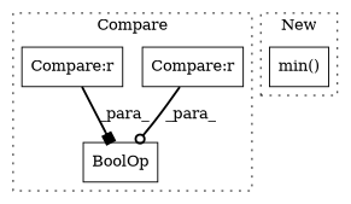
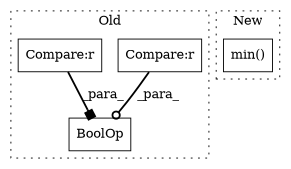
  digraph {
    node [a=40 l=34 shape=box]
    edge [style=bold]
    n1 [a=72 l=112 label=BoolOp s=7419]
    n2 [label="Compare:r" s=7458]
    n3 [label="Compare:r" s=7497]
    n4 [a=75 l=22 label="min()" s=7745]
    subgraph cluster_1 {
-     label=Compare
+     label=Old
      style=dotted
      n1
      n2
      n3
    }
    subgraph cluster_2 {
      label=New
      style=dotted
      n4
    }
    n2 -> n1 [label=_para_ arrowhead=odot]
    n3 -> n1 [label=_para_ arrowhead=box]
  }
